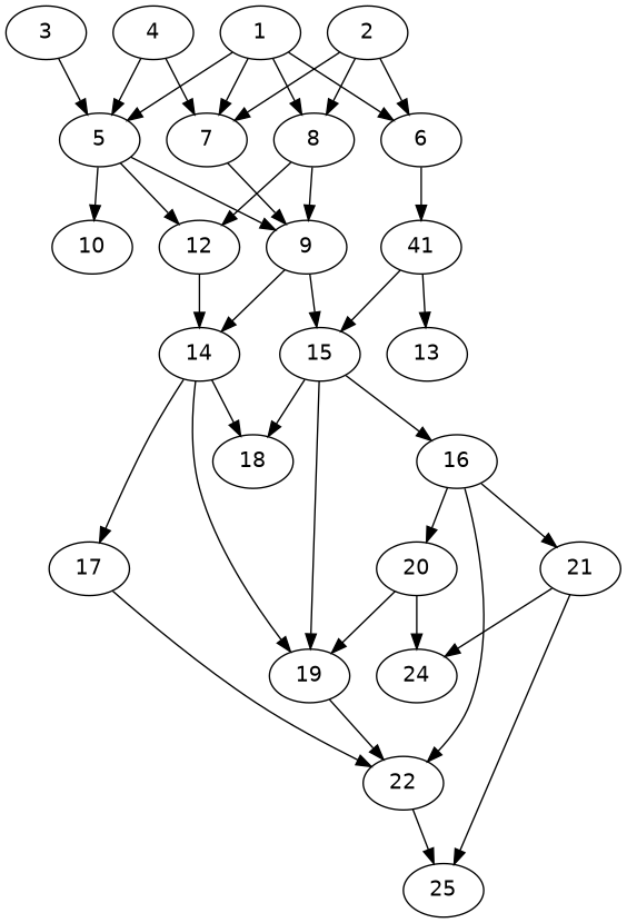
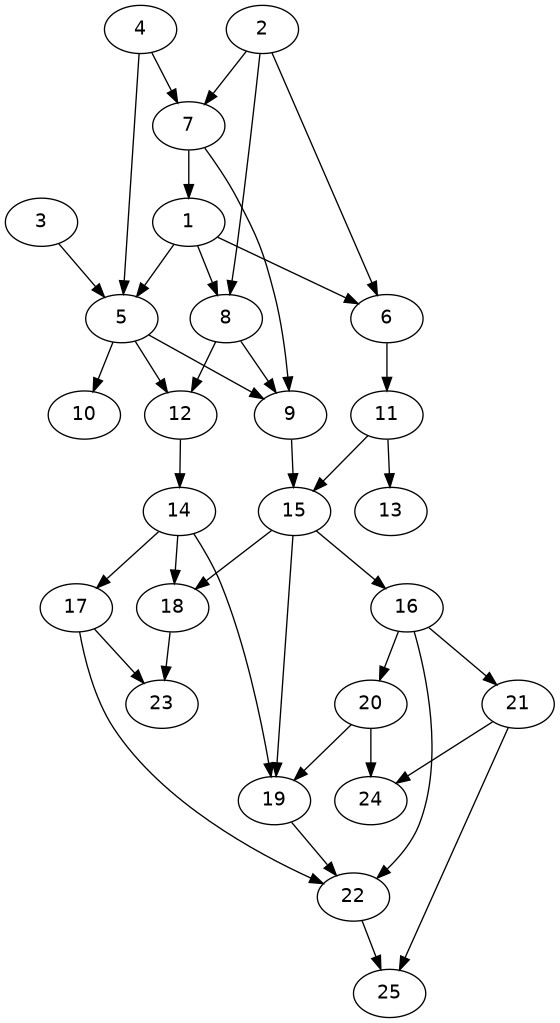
  digraph {
    fontname="DejaVu Sans"
    node [alpha=0.13 fontname="DejaVu Sans"]
    edge [fontname="DejaVu Sans"]
    1 [expect_size=40317952]
    5 [alpha=0.03 expect_size=40432640]
    6 [alpha=0.06 expect_size=49334272]
    7 [alpha=0.07 expect_size=25956352]
    8 [expect_size=23879680]
    9 [alpha=0.05 expect_size=15447040]
    10 [alpha=0.02 expect_size=18562048]
    12 [alpha=0.11 expect_size=23846912]
-   11 [alpha=0.01 expect_size=41089024 label=41]
+   11 [alpha=0.01 expect_size=41089024]
    14 [alpha=0.12 expect_size=33883136]
    15 [expect_size=41101312]
    13 [alpha=0.15 expect_size=43593728]
    2 [alpha=0.08 expect_size=12413952]
    3 [alpha=0.16 expect_size=13332480]
    4 [alpha=0.03 expect_size=19585024]
    17 [alpha=0.06 expect_size=14324736]
    18 [alpha=0.09 expect_size=29858816]
    19 [alpha=0.03 expect_size=12475392]
    16 [alpha=0.12 expect_size=48056320]
    22 [alpha=0.11 expect_size=30683136]
+   23 [alpha=0.17 expect_size=9796608]
    20 [alpha=0.08 expect_size=24521728]
    21 [alpha=0.08 expect_size=28830720]
    25 [alpha=0.17 expect_size=25573376]
    24 [alpha=0.09 expect_size=45088768]
    1 -> 5
    1 -> 6
-   1 -> 7
+   7 -> 1
    1 -> 8
    5 -> 9
    5 -> 10
    5 -> 12
    6 -> 11
    7 -> 9
    8 -> 9
    8 -> 12
-   9 -> 14
    9 -> 15
    12 -> 14
    11 -> 15
    11 -> 13
    14 -> 17
    14 -> 18
    14 -> 19
    15 -> 18
    15 -> 19
    15 -> 16
    2 -> 6
    2 -> 7
    2 -> 8
    3 -> 5
    4 -> 5
    4 -> 7
    17 -> 22
+   17 -> 23
+   18 -> 23
    19 -> 22
    16 -> 22
    16 -> 20
    16 -> 21
    22 -> 25
    20 -> 19
    20 -> 24
    21 -> 25
    21 -> 24
  }
